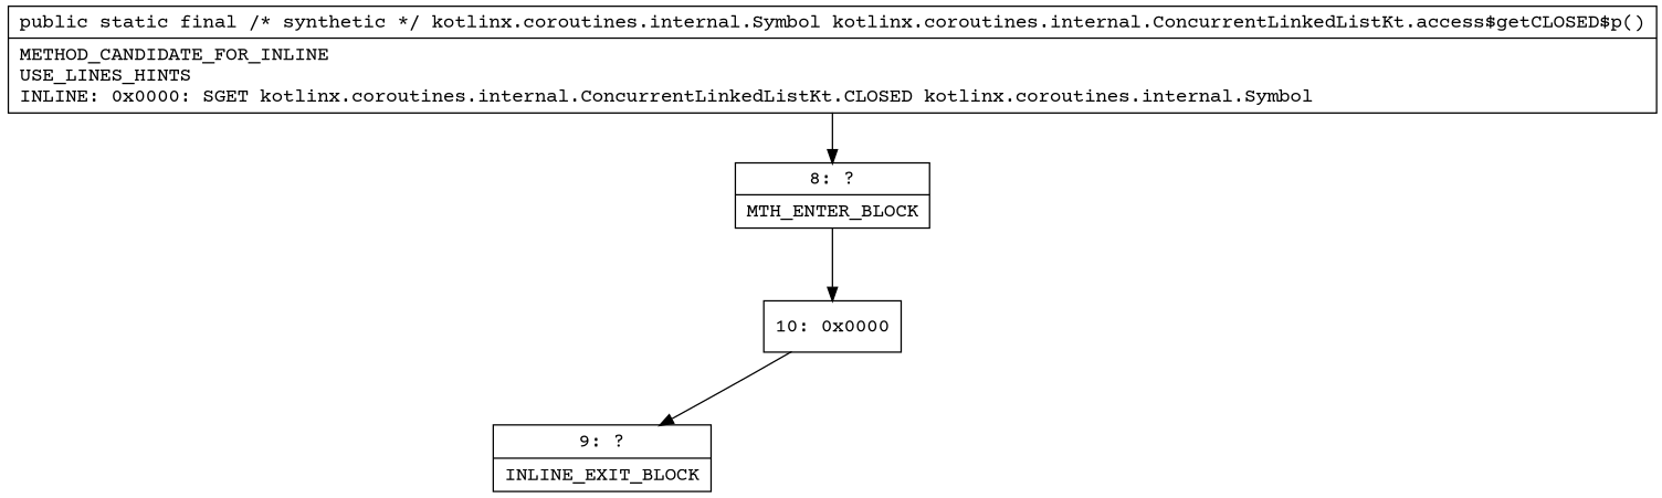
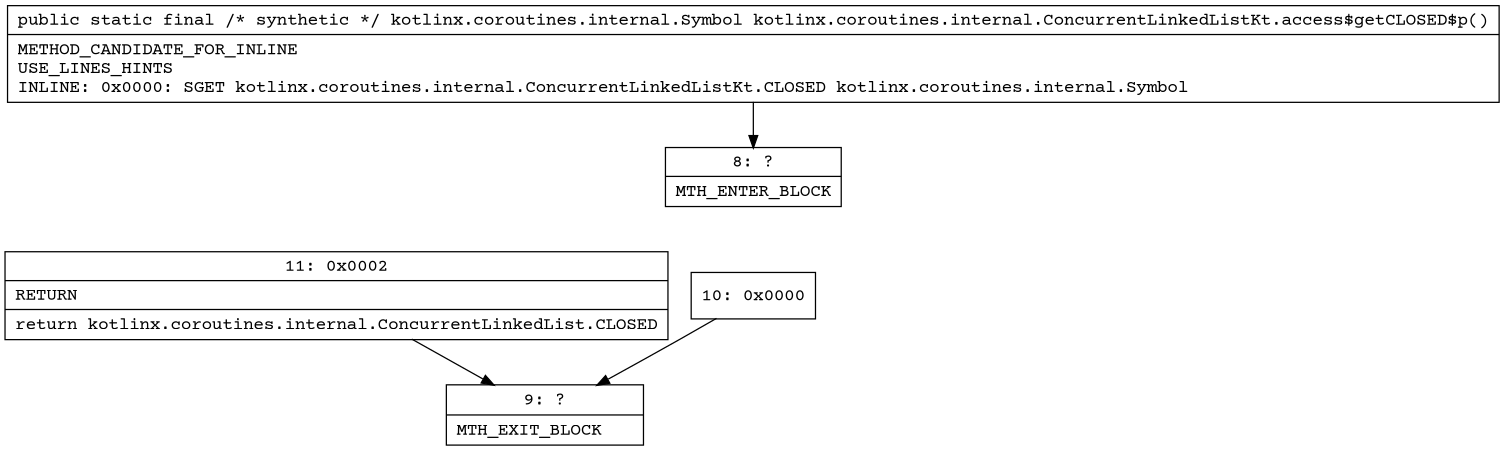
  digraph {
    fontname="Courier Prime"
    node [fontname="Courier Prime" shape=record]
    edge [fontname="Courier Prime"]
    n1 [label="{8\:\ ?|MTH_ENTER_BLOCK\l}"]
    n2 [label="{10\:\ 0x0000}"]
-   n3 [label="{9\:\ ?|INLINE_EXIT_BLOCK\l}"]
+   n3 [label="{9\:\ ?|MTH_EXIT_BLOCK\l}"]
+   n4 [label="{11\:\ 0x0002|RETURN\l|return kotlinx.coroutines.internal.ConcurrentLinkedList.CLOSED\l}"]
    n5 [label="{public static final \/* synthetic *\/ kotlinx.coroutines.internal.Symbol kotlinx.coroutines.internal.ConcurrentLinkedListKt.access$getCLOSED$p()  | METHOD_CANDIDATE_FOR_INLINE\lUSE_LINES_HINTS\lINLINE: 0x0000: SGET   kotlinx.coroutines.internal.ConcurrentLinkedListKt.CLOSED kotlinx.coroutines.internal.Symbol\l}"]
-   n1 -> n2
    n2 -> n3
+   n4 -> n3
    n5 -> n1
  }
